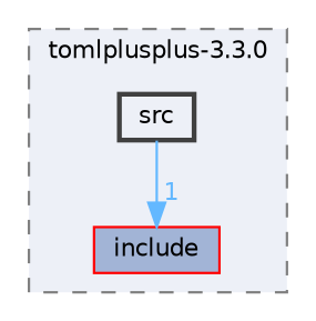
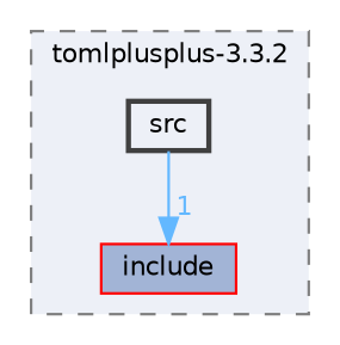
  digraph {
    compound=true
    node [fontname=Helvetica fontsize=10 shape=box]
    n1 [color=red fillcolor="#a2b4d6" height=0.2 label=include style=filled width=0.4]
    n2 [color=grey25 fillcolor="#edf0f7" height=0.2 label=src style="filled,bold" width=0.4]
    subgraph cluster_1 {
      bgcolor="#edf0f7"
      fontname=Helvetica
      fontsize=10
-     label="tomlplusplus-3.3.0"
+     label="tomlplusplus-3.3.2"
      pencolor=grey50
      style="filled,dashed"
      n1
      n2
    }
    n2 -> n1 [color=steelblue1 fontcolor=steelblue1 fontname=Helvetica fontsize=10 headlabel=1 labeldistance=1.5 labelfontname=Helvetica labelfontsize=10]
  }
